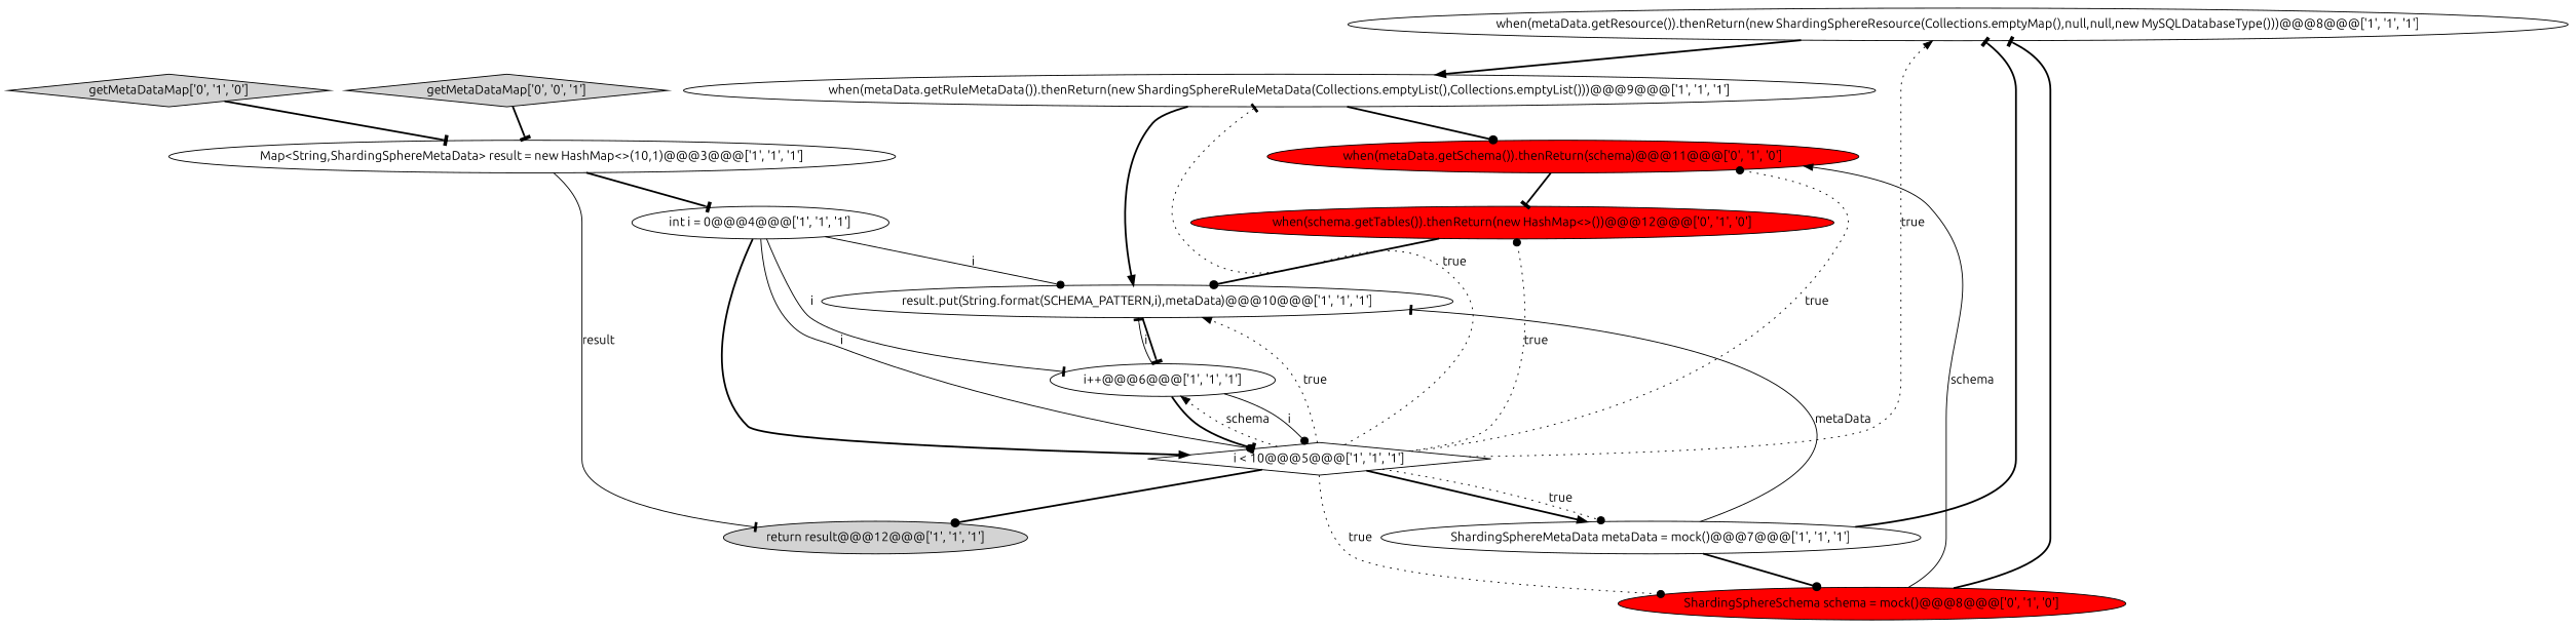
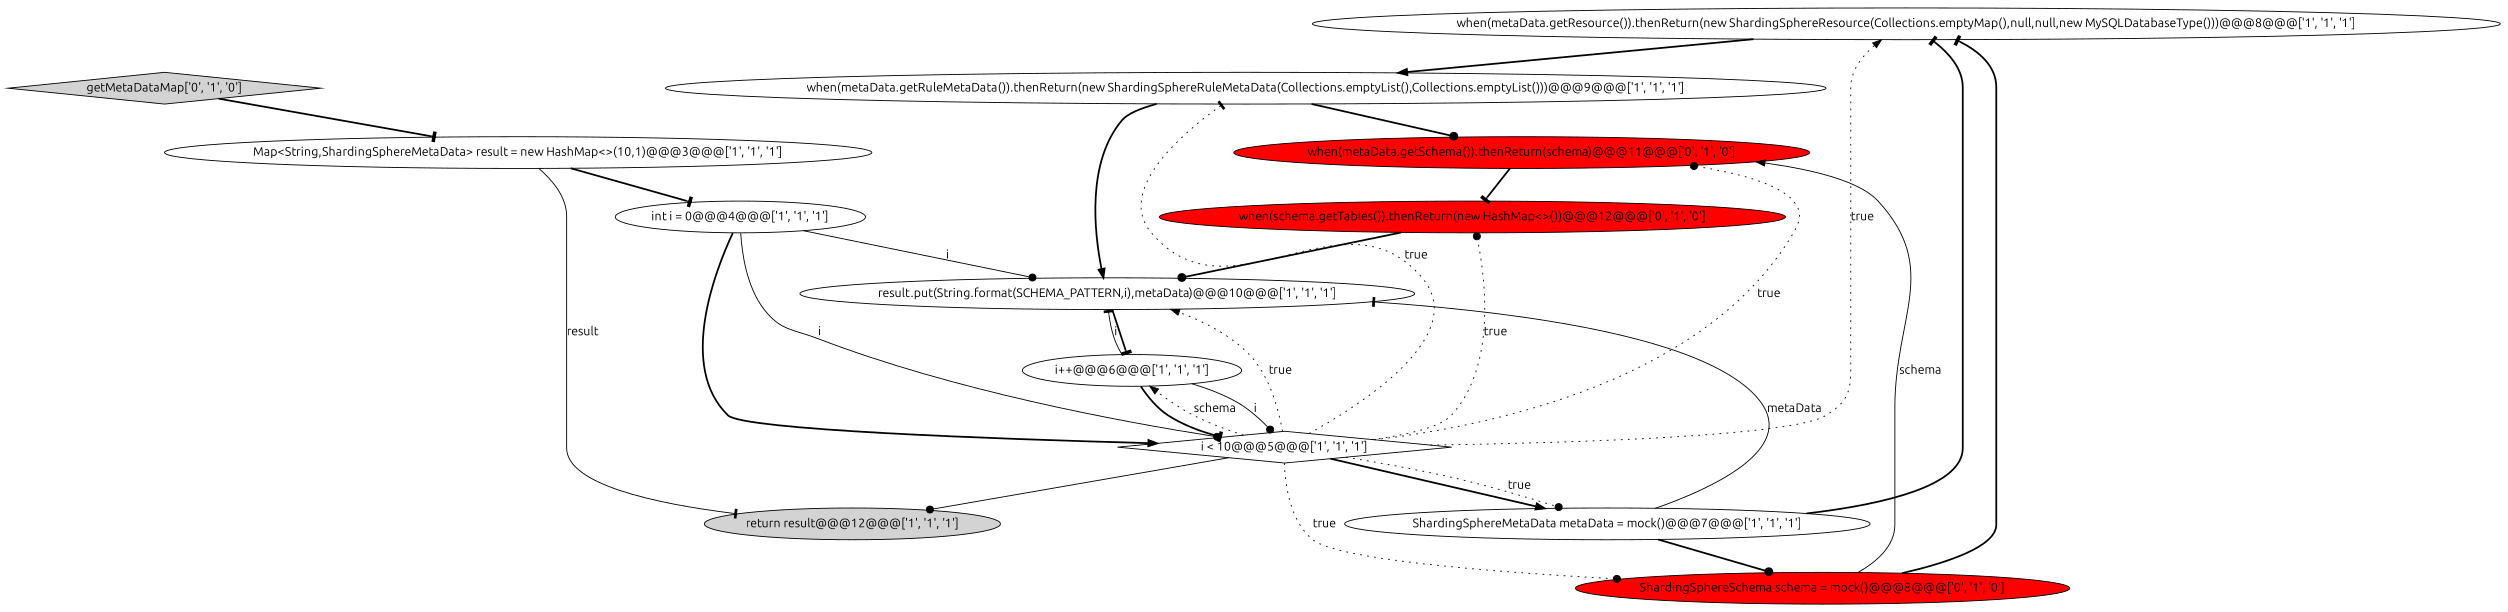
  digraph {
    fontname=Ubuntu
    node [fillcolor=white fontname=Ubuntu shape=ellipse style=filled]
    edge [arrowhead=tee fontname=Ubuntu style=bold]
    n1 [label="when(metaData.getResource()).thenReturn(new ShardingSphereResource(Collections.emptyMap(),null,null,new MySQLDatabaseType()))@@@8@@@['1', '1', '1']"]
    n2 [label="when(metaData.getRuleMetaData()).thenReturn(new ShardingSphereRuleMetaData(Collections.emptyList(),Collections.emptyList()))@@@9@@@['1', '1', '1']"]
    n3 [fillcolor=red label="when(metaData.getSchema()).thenReturn(schema)@@@11@@@['0', '1', '0']"]
    n4 [label="result.put(String.format(SCHEMA_PATTERN,i),metaData)@@@10@@@['1', '1', '1']"]
    n5 [fillcolor=red label="when(schema.getTables()).thenReturn(new HashMap<>())@@@12@@@['0', '1', '0']"]
    n6 [fillcolor=lightgray label="getMetaDataMap['0', '1', '0']" shape=diamond]
    n7 [label="Map<String,ShardingSphereMetaData> result = new HashMap<>(10,1)@@@3@@@['1', '1', '1']"]
    n8 [label="int i = 0@@@4@@@['1', '1', '1']"]
    n9 [fillcolor=lightgray label="return result@@@12@@@['1', '1', '1']"]
    n10 [label="i < 10@@@5@@@['1', '1', '1']" shape=diamond]
    n11 [label="i++@@@6@@@['1', '1', '1']"]
    n12 [label="ShardingSphereMetaData metaData = mock()@@@7@@@['1', '1', '1']"]
    n13 [fillcolor=red label="ShardingSphereSchema schema = mock()@@@8@@@['0', '1', '0']"]
-   n14 [fillcolor=lightgray label="getMetaDataMap['0', '0', '1']" shape=diamond]
    n1 -> n2 [arrowhead=normal]
    n2 -> n3 [arrowhead=dot]
    n2 -> n4 [arrowhead=normal]
    n3 -> n5
    n4 -> n11
    n5 -> n4 [arrowhead=dot]
    n6 -> n7
    n7 -> n8
    n7 -> n9 [label=result style=solid]
    n8 -> n4 [arrowhead=dot label=i style=solid]
    n8 -> n10 [arrowhead=normal]
    n8 -> n10 [arrowhead=dot label=i style=solid]
-   n8 -> n11 [label=i style=solid]
    n10 -> n1 [arrowhead=normal label=true style=dotted]
    n10 -> n2 [label=true style=dotted]
    n10 -> n3 [arrowhead=dot label=true style=dotted]
    n10 -> n4 [arrowhead=normal label=true style=dotted]
    n10 -> n5 [arrowhead=dot label=true style=dotted]
-   n10 -> n9 [arrowhead=dot]
+   n10 -> n9 [arrowhead=dot style=solid]
    n10 -> n11 [arrowhead=normal label=schema style=dotted]
    n10 -> n12 [arrowhead=normal]
    n10 -> n12 [arrowhead=dot label=true style=dotted]
    n10 -> n13 [arrowhead=dot label=true style=dotted]
    n11 -> n4 [label=i style=solid]
    n11 -> n10
    n11 -> n10 [arrowhead=dot label=i style=solid]
    n12 -> n1
    n12 -> n4 [label=metaData style=solid]
    n12 -> n13 [arrowhead=dot]
    n13 -> n1
    n13 -> n3 [arrowhead=normal label=schema style=solid]
-   n14 -> n7
  }
